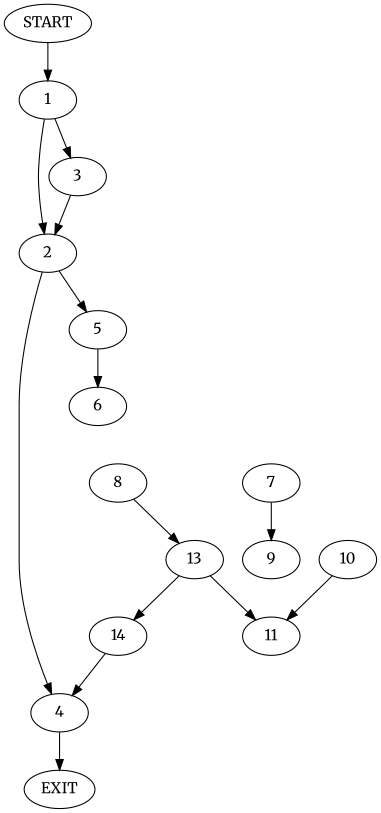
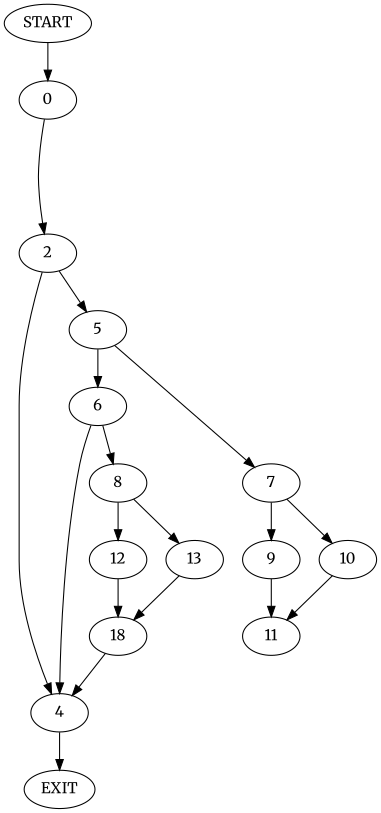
  digraph {
    fontname=Merriweather
    node [fontname=Merriweather]
    edge [fontname=Merriweather]
    n1 [label=START]
-   1
+   1 [label=0]
    2
-   3
    n5 [label=EXIT]
    4
    5
    6
    7
    8
    9
    10
+   12
    13
    11
-   14
+   14 [label=18]
    n1 -> 1
    1 -> 2
-   1 -> 3
    2 -> 4
    2 -> 5
-   3 -> 2
    4 -> n5
    5 -> 6
+   5 -> 7
+   6 -> 4
+   6 -> 8
    7 -> 9
+   7 -> 10
+   8 -> 12
    8 -> 13
-   13 -> 11
+   9 -> 11
    10 -> 11
+   12 -> 14
    13 -> 14
    14 -> 4
  }
